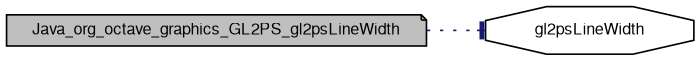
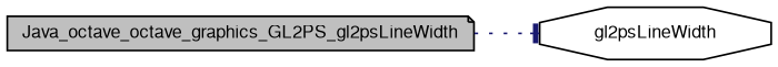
  digraph {
    rankdir=LR
    node [color=black fontname=FreeSans fontsize=10 style=filled]
-   n1 [fillcolor=grey75 fontcolor=black height=0.2 label=Java_org_octave_graphics_GL2PS_gl2psLineWidth shape=note width=0.4]
+   n1 [fillcolor=grey75 fontcolor=black height=0.2 label=Java_octave_octave_graphics_GL2PS_gl2psLineWidth shape=note width=0.4]
    n2 [fillcolor=white height=0.2 label=gl2psLineWidth shape=octagon width=0.4]
    n1 -> n2 [color=midnightblue fontname=FreeSans fontsize=10 labelfontname=FreeSans labelfontsize=10 style=dotted arrowhead=tee]
  }
